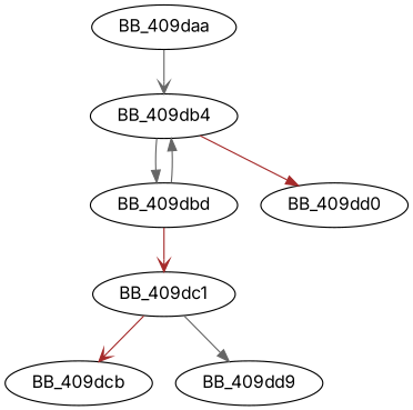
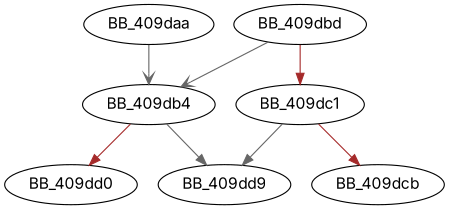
  digraph {
    fontname=Inter
    node [fontname=Inter]
    edge [arrowhead=vee color=gray40 fontname=Inter]
    BB_409daa
    BB_409db4
    BB_409dbd
    BB_409dd0
    n5 [label=BB_409dc1]
    BB_409dcb
    BB_409dd9
    BB_409daa -> BB_409db4
-   BB_409db4 -> BB_409dbd [arrowhead=normal]
+   BB_409db4 -> BB_409dd9 [arrowhead=normal]
    BB_409db4 -> BB_409dd0 [arrowhead=normal color=brown]
-   BB_409dbd -> BB_409db4 [arrowhead=normal]
-   BB_409dbd -> n5 [color=brown]
-   n5 -> BB_409dcb [color=brown]
+   BB_409dbd -> BB_409db4
+   BB_409dbd -> n5 [arrowhead=normal color=brown]
+   n5 -> BB_409dcb [arrowhead=normal color=brown]
    n5 -> BB_409dd9 [arrowhead=normal]
  }
